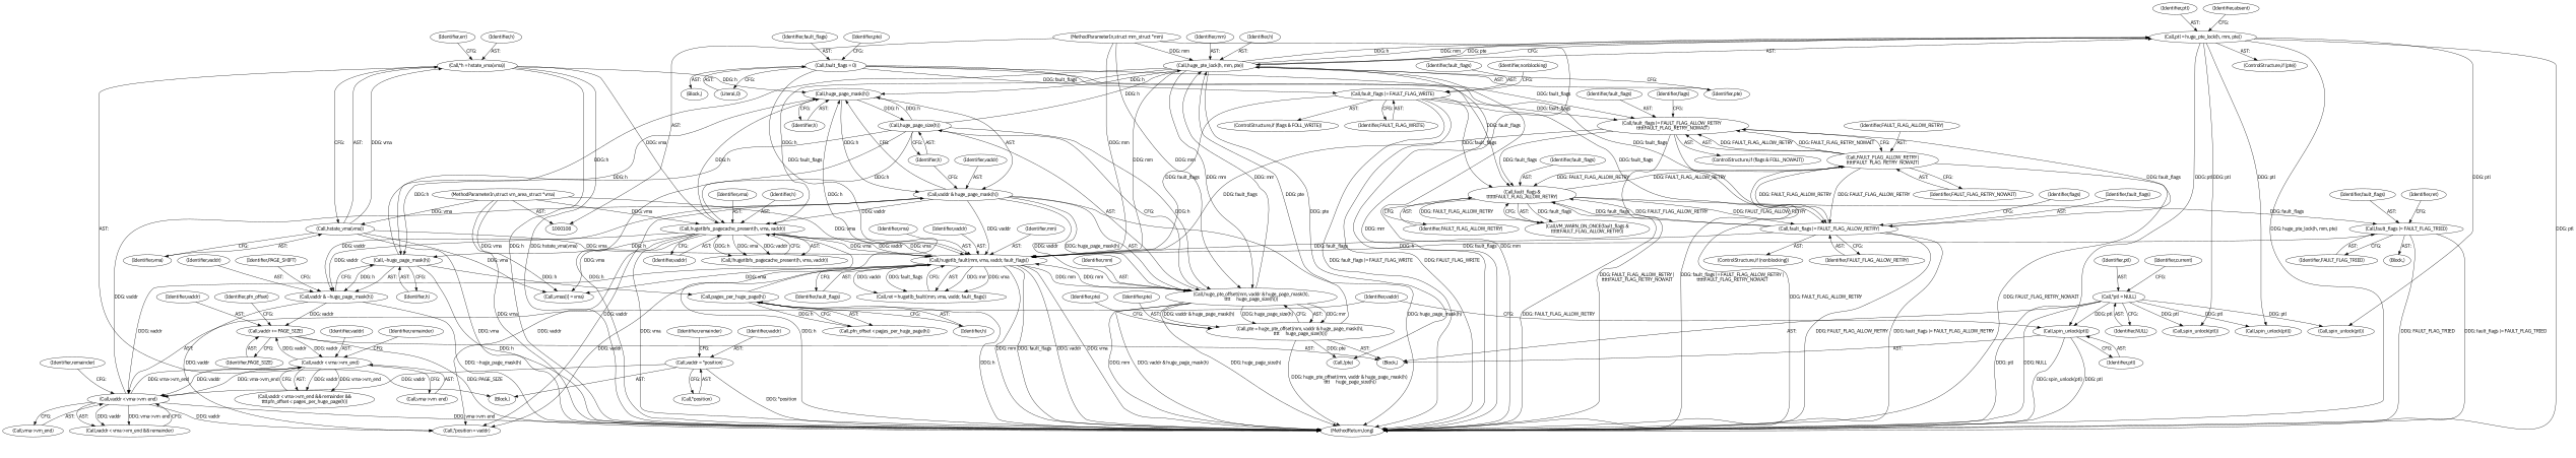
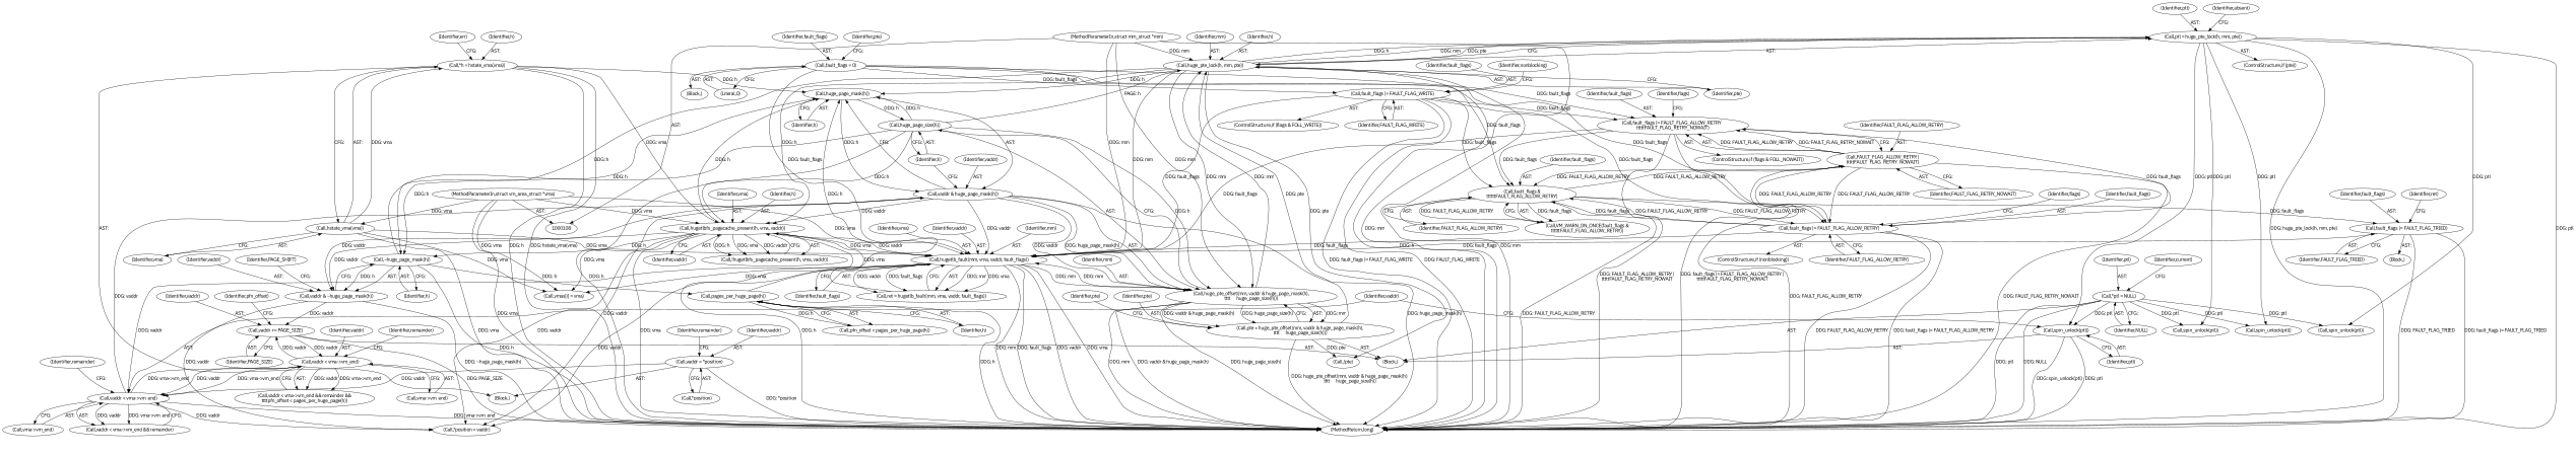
  digraph {
    fontname="IBM Plex Sans"
    node [fontname="IBM Plex Sans"]
    edge [fontname="IBM Plex Sans"]
    n1 [label="(Call,spin_unlock(ptl))"]
    n2 [label="(Block,)"]
    n3 [label="(MethodReturn,long)"]
    n4 [label="(Identifier,ptl)"]
    n5 [label="(Call,*ptl = NULL)"]
    n6 [label="(Call,spin_unlock(ptl))"]
    n7 [label="(Call,spin_unlock(ptl))"]
    n8 [label="(Identifier,NULL)"]
    n9 [label="(Call,spin_unlock(ptl))"]
    n10 [label="(Call,ptl = huge_pte_lock(h, mm, pte))"]
    n11 [label="(Call,huge_pte_lock(h, mm, pte))"]
    n12 [label="(ControlStructure,if (pte))"]
    n13 [label="(Call,huge_page_mask(h))"]
    n14 [label="(Call,~huge_page_mask(h))"]
    n15 [label="(Call,hugetlbfs_pagecache_present(h, vma, vaddr))"]
    n16 [label="(Call,hugetlb_fault(mm, vma, vaddr, fault_flags))"]
    n17 [label="(Call,huge_pte_offset(mm, vaddr & huge_page_mask(h),\n\t\t\t\t      huge_page_size(h)))"]
    n18 [label="(Call,!pte)"]
    n19 [label="(Identifier,pte)"]
    n20 [label="(Call,huge_page_size(h))"]
    n21 [label="(Call,vaddr & huge_page_mask(h))"]
    n22 [label="(Identifier,h)"]
    n23 [label="(Call,pages_per_huge_page(h))"]
    n24 [label="(Call,vaddr & ~huge_page_mask(h))"]
    n25 [label="(Identifier,h)"]
    n26 [label="(Call,vmas[i] = vma)"]
    n27 [label="(Call,!hugetlbfs_pagecache_present(h, vma, vaddr))"]
    n28 [label="(Identifier,vaddr)"]
    n29 [label="(Call,*position = vaddr)"]
    n30 [label="(Call,vaddr < vma->vm_end)"]
    n31 [label="(Call,ret = hugetlb_fault(mm, vma, vaddr, fault_flags))"]
    n32 [label="(Identifier,fault_flags)"]
    n33 [label="(Call,pte = huge_pte_offset(mm, vaddr & huge_page_mask(h),\n\t\t\t\t      huge_page_size(h)))"]
    n34 [label="(Identifier,h)"]
    n35 [label="(Call,pfn_offset < pages_per_huge_page(h))"]
    n36 [label="(Identifier,h)"]
    n37 [label="(Call,vaddr += PAGE_SIZE)"]
    n38 [label="(Call,hstate_vma(vma))"]
    n39 [label="(Call,*h = hstate_vma(vma))"]
    n40 [label="(Identifier,vma)"]
    n41 [label="(Block,)"]
    n42 [label="(MethodParameterIn,struct vm_area_struct *vma)"]
    1000108
    n44 [label="(Call,vaddr < vma->vm_end)"]
    n45 [label="(Call,vma->vm_end)"]
    n46 [label="(Call,vaddr < vma->vm_end && remainder)"]
    n47 [label="(MethodParameterIn,struct mm_struct *mm)"]
    n48 [label="(Call,vma->vm_end)"]
    n49 [label="(Call,vaddr < vma->vm_end && remainder &&\n\t\t\t\tpfn_offset < pages_per_huge_page(h))"]
    n50 [label="(Identifier,PAGE_SIZE)"]
    n51 [label="(Call,vaddr = *position)"]
    n52 [label="(Call,*position)"]
    n53 [label="(Call,fault_flags |= FAULT_FLAG_ALLOW_RETRY |\n\t\t\t\t\tFAULT_FLAG_RETRY_NOWAIT)"]
    n54 [label="(Call,FAULT_FLAG_ALLOW_RETRY |\n\t\t\t\t\tFAULT_FLAG_RETRY_NOWAIT)"]
    n55 [label="(Call,fault_flags &\n\t\t\t\t\t\tFAULT_FLAG_ALLOW_RETRY)"]
    n56 [label="(ControlStructure,if (flags & FOLL_NOWAIT))"]
    n57 [label="(Call,fault_flags |= FAULT_FLAG_ALLOW_RETRY)"]
    n58 [label="(Identifier,FAULT_FLAG_RETRY_NOWAIT)"]
    n59 [label="(Call,fault_flags |= FAULT_FLAG_TRIED)"]
    n60 [label="(Identifier,FAULT_FLAG_ALLOW_RETRY)"]
    n61 [label="(Call,VM_WARN_ON_ONCE(fault_flags &\n\t\t\t\t\t\tFAULT_FLAG_ALLOW_RETRY))"]
    n62 [label="(Call,fault_flags = 0)"]
    n63 [label="(Call,fault_flags |= FAULT_FLAG_WRITE)"]
    n64 [label="(Block,)"]
    n65 [label="(Literal,0)"]
    n66 [label="(ControlStructure,if (nonblocking))"]
    n67 [label="(Identifier,FAULT_FLAG_ALLOW_RETRY)"]
    n68 [label="(ControlStructure,if (flags & FOLL_WRITE))"]
    n69 [label="(Identifier,FAULT_FLAG_WRITE)"]
    n70 [label="(Identifier,FAULT_FLAG_TRIED)"]
    n71 [label="(Block,)"]
    n72 [label="(Identifier,vaddr)"]
    n73 [label="(Identifier,vaddr)"]
    n74 [label="(Identifier,PAGE_SHIFT)"]
    n75 [label="(Identifier,ptl)"]
    n76 [label="(Identifier,vaddr)"]
    n77 [label="(Identifier,flags)"]
    n78 [label="(Identifier,ptl)"]
    n79 [label="(Identifier,mm)"]
    n80 [label="(Identifier,remainder)"]
    n81 [label="(Identifier,vma)"]
    n82 [label="(Identifier,remainder)"]
    n83 [label="(Identifier,mm)"]
    n84 [label="(Identifier,fault_flags)"]
    n85 [label="(Identifier,vma)"]
    n86 [label="(Identifier,fault_flags)"]
    n87 [label="(Identifier,flags)"]
    n88 [label="(Identifier,pte)"]
    n89 [label="(Identifier,h)"]
    n90 [label="(Identifier,FAULT_FLAG_ALLOW_RETRY)"]
    n91 [label="(Identifier,pfn_offset)"]
    n92 [label="(Identifier,vaddr)"]
    n93 [label="(Identifier,vaddr)"]
    n94 [label="(Identifier,pte)"]
    n95 [label="(Identifier,fault_flags)"]
    n96 [label="(Identifier,mm)"]
    n97 [label="(Identifier,nonblocking)"]
    n98 [label="(Identifier,err)"]
    n99 [label="(Identifier,remainder)"]
    n100 [label="(Identifier,fault_flags)"]
    n101 [label="(Identifier,current)"]
    n102 [label="(Identifier,fault_flags)"]
    n103 [label="(Identifier,vaddr)"]
    n104 [label="(Identifier,pte)"]
    n105 [label="(Identifier,h)"]
    n106 [label="(Identifier,ret)"]
    n107 [label="(Identifier,vaddr)"]
    n108 [label="(Identifier,fault_flags)"]
    n109 [label="(Identifier,h)"]
    n110 [label="(Identifier,absent)"]
    n1 -> n2 [label="AST: "]
    n1 -> n3 [label="DDG: spin_unlock(ptl)"]
    n1 -> n3 [label="DDG: ptl"]
    n1 -> n4 [label="CFG: "]
    n4 -> n1 [label="AST: "]
    n5 -> n1 [label="DDG: ptl"]
    n5 -> n2 [label="AST: "]
    n5 -> n3 [label="DDG: ptl"]
    n5 -> n3 [label="DDG: NULL"]
    n5 -> n6 [label="DDG: ptl"]
    n5 -> n7 [label="DDG: ptl"]
    n5 -> n8 [label="CFG: "]
    n5 -> n9 [label="DDG: ptl"]
    n8 -> n5 [label="AST: "]
    n10 -> n1 [label="DDG: ptl"]
    n10 -> n3 [label="DDG: huge_pte_lock(h, mm, pte)"]
    n10 -> n3 [label="DDG: ptl"]
    n10 -> n6 [label="DDG: ptl"]
    n10 -> n7 [label="DDG: ptl"]
    n10 -> n9 [label="DDG: ptl"]
    n10 -> n11 [label="CFG: "]
    n10 -> n12 [label="AST: "]
    n11 -> n3 [label="DDG: h"]
    n11 -> n3 [label="DDG: mm"]
    n11 -> n10 [label="AST: "]
    n11 -> n10 [label="DDG: h"]
    n11 -> n10 [label="DDG: mm"]
    n11 -> n10 [label="DDG: pte"]
    n11 -> n13 [label="DDG: h"]
    n11 -> n14 [label="DDG: h"]
    n11 -> n15 [label="DDG: h"]
    n11 -> n16 [label="DDG: mm"]
    n11 -> n17 [label="DDG: mm"]
    n11 -> n18 [label="DDG: pte"]
    n11 -> n19 [label="CFG: "]
    n13 -> n20 [label="DDG: h"]
    n13 -> n21 [label="AST: "]
    n13 -> n21 [label="DDG: h"]
    n13 -> n22 [label="CFG: "]
    n14 -> n3 [label="DDG: h"]
    n14 -> n13 [label="DDG: h"]
    n14 -> n23 [label="DDG: h"]
    n14 -> n24 [label="AST: "]
    n14 -> n24 [label="DDG: h"]
    n14 -> n25 [label="CFG: "]
    n15 -> n3 [label="DDG: vma"]
    n15 -> n3 [label="DDG: h"]
    n15 -> n13 [label="DDG: h"]
    n15 -> n14 [label="DDG: h"]
    n15 -> n16 [label="DDG: vma"]
    n15 -> n16 [label="DDG: vaddr"]
    n15 -> n24 [label="DDG: vaddr"]
    n15 -> n26 [label="DDG: vma"]
    n15 -> n27 [label="AST: "]
    n15 -> n27 [label="DDG: h"]
    n15 -> n27 [label="DDG: vma"]
    n15 -> n27 [label="DDG: vaddr"]
    n15 -> n28 [label="CFG: "]
    n15 -> n29 [label="DDG: vaddr"]
    n16 -> n3 [label="DDG: fault_flags"]
    n16 -> n3 [label="DDG: vaddr"]
    n16 -> n3 [label="DDG: vma"]
    n16 -> n3 [label="DDG: mm"]
-   n16 -> n15 [label="DDG: vma"]
+   n31 -> n15 [label="DDG: vma"]
    n16 -> n17 [label="DDG: mm"]
    n16 -> n26 [label="DDG: vma"]
    n16 -> n29 [label="DDG: vaddr"]
    n16 -> n30 [label="DDG: vaddr"]
    n16 -> n31 [label="AST: "]
    n16 -> n31 [label="DDG: mm"]
    n16 -> n31 [label="DDG: vma"]
    n16 -> n31 [label="DDG: vaddr"]
    n16 -> n31 [label="DDG: fault_flags"]
    n16 -> n32 [label="CFG: "]
    n17 -> n3 [label="DDG: vaddr & huge_page_mask(h)"]
    n17 -> n3 [label="DDG: huge_page_size(h)"]
    n17 -> n3 [label="DDG: mm"]
    n17 -> n11 [label="DDG: mm"]
    n17 -> n16 [label="DDG: mm"]
    n17 -> n20 [label="CFG: "]
    n17 -> n33 [label="AST: "]
    n17 -> n33 [label="DDG: mm"]
    n17 -> n33 [label="DDG: vaddr & huge_page_mask(h)"]
    n17 -> n33 [label="DDG: huge_page_size(h)"]
    n19 -> n11 [label="AST: "]
    n20 -> n3 [label="DDG: h"]
-   n20 -> n11 [label="DDG: h"]
+   n20 -> n11 [label="PAGE: h"]
    n20 -> n13 [label="DDG: h"]
    n20 -> n14 [label="DDG: h"]
    n20 -> n15 [label="DDG: h"]
    n20 -> n17 [label="AST: "]
    n20 -> n17 [label="DDG: h"]
    n20 -> n34 [label="CFG: "]
    n21 -> n3 [label="DDG: huge_page_mask(h)"]
    n21 -> n13 [label="CFG: "]
    n21 -> n15 [label="DDG: vaddr"]
    n21 -> n16 [label="DDG: vaddr"]
    n21 -> n17 [label="AST: "]
    n21 -> n17 [label="DDG: vaddr"]
    n21 -> n17 [label="DDG: huge_page_mask(h)"]
    n21 -> n24 [label="DDG: vaddr"]
    n21 -> n29 [label="DDG: vaddr"]
    n22 -> n13 [label="AST: "]
    n23 -> n3 [label="DDG: h"]
    n23 -> n13 [label="DDG: h"]
    n23 -> n35 [label="AST: "]
    n23 -> n35 [label="DDG: h"]
    n23 -> n36 [label="CFG: "]
    n24 -> n3 [label="DDG: ~huge_page_mask(h)"]
    n24 -> n14 [label="CFG: "]
    n24 -> n29 [label="DDG: vaddr"]
    n24 -> n37 [label="DDG: vaddr"]
    n25 -> n14 [label="AST: "]
    n27 -> n15 [label="CFG: "]
    n28 -> n15 [label="AST: "]
    n30 -> n3 [label="DDG: vma->vm_end"]
    n30 -> n21 [label="DDG: vaddr"]
    n30 -> n29 [label="DDG: vaddr"]
    n30 -> n44 [label="DDG: vma->vm_end"]
    n30 -> n45 [label="CFG: "]
    n30 -> n46 [label="AST: "]
    n30 -> n46 [label="DDG: vaddr"]
    n30 -> n46 [label="DDG: vma->vm_end"]
    n31 -> n16 [label="CFG: "]
    n32 -> n16 [label="AST: "]
    n33 -> n2 [label="AST: "]
    n33 -> n3 [label="DDG: huge_pte_offset(mm, vaddr & huge_page_mask(h),\n\t\t\t\t      huge_page_size(h))"]
    n33 -> n11 [label="DDG: pte"]
    n33 -> n17 [label="CFG: "]
    n33 -> n18 [label="DDG: pte"]
    n34 -> n20 [label="AST: "]
    n34 -> n21 [label="CFG: "]
    n35 -> n23 [label="CFG: "]
    n36 -> n23 [label="AST: "]
    n37 -> n2 [label="AST: "]
    n37 -> n3 [label="DDG: PAGE_SIZE"]
    n37 -> n44 [label="DDG: vaddr"]
    n37 -> n50 [label="CFG: "]
    n38 -> n3 [label="DDG: vma"]
    n38 -> n16 [label="DDG: vma"]
    n38 -> n26 [label="DDG: vma"]
    n38 -> n39 [label="AST: "]
    n38 -> n39 [label="DDG: vma"]
    n38 -> n40 [label="CFG: "]
    n39 -> n3 [label="DDG: h"]
    n39 -> n3 [label="DDG: hstate_vma(vma)"]
    n39 -> n13 [label="DDG: h"]
    n39 -> n15 [label="DDG: vma"]
    n39 -> n38 [label="CFG: "]
    n39 -> n41 [label="AST: "]
    n40 -> n38 [label="AST: "]
    n42 -> n3 [label="DDG: vma"]
    n42 -> n15 [label="DDG: vma"]
    n42 -> n16 [label="DDG: vma"]
    n42 -> n26 [label="DDG: vma"]
    n42 -> n38 [label="DDG: vma"]
    n42 -> 1000108 [label="AST: "]
    n44 -> n30 [label="DDG: vaddr"]
    n44 -> n30 [label="DDG: vma->vm_end"]
    n44 -> n37 [label="DDG: vaddr"]
    n44 -> n48 [label="CFG: "]
    n44 -> n49 [label="AST: "]
    n44 -> n49 [label="DDG: vaddr"]
    n44 -> n49 [label="DDG: vma->vm_end"]
    n45 -> n30 [label="AST: "]
    n46 -> n30 [label="CFG: "]
    n47 -> n3 [label="DDG: mm"]
    n47 -> n11 [label="DDG: mm"]
    n47 -> n16 [label="DDG: mm"]
    n47 -> n17 [label="DDG: mm"]
    n47 -> 1000108 [label="AST: "]
    n48 -> n44 [label="AST: "]
    n49 -> n44 [label="CFG: "]
    n50 -> n37 [label="AST: "]
    n51 -> n3 [label="DDG: *position"]
    n51 -> n30 [label="DDG: vaddr"]
    n51 -> n41 [label="AST: "]
    n51 -> n52 [label="CFG: "]
    n52 -> n51 [label="AST: "]
    n53 -> n3 [label="DDG: FAULT_FLAG_ALLOW_RETRY |\n\t\t\t\t\tFAULT_FLAG_RETRY_NOWAIT"]
    n53 -> n3 [label="DDG: fault_flags |= FAULT_FLAG_ALLOW_RETRY |\n\t\t\t\t\tFAULT_FLAG_RETRY_NOWAIT"]
    n53 -> n16 [label="DDG: fault_flags"]
    n53 -> n54 [label="CFG: "]
    n53 -> n55 [label="DDG: fault_flags"]
    n53 -> n56 [label="AST: "]
    n54 -> n3 [label="DDG: FAULT_FLAG_ALLOW_RETRY"]
    n54 -> n3 [label="DDG: FAULT_FLAG_RETRY_NOWAIT"]
    n54 -> n53 [label="AST: "]
    n54 -> n53 [label="DDG: FAULT_FLAG_ALLOW_RETRY"]
    n54 -> n53 [label="DDG: FAULT_FLAG_RETRY_NOWAIT"]
    n54 -> n55 [label="DDG: FAULT_FLAG_ALLOW_RETRY"]
    n54 -> n57 [label="DDG: FAULT_FLAG_ALLOW_RETRY"]
    n54 -> n58 [label="CFG: "]
    n55 -> n3 [label="DDG: FAULT_FLAG_ALLOW_RETRY"]
    n55 -> n54 [label="DDG: FAULT_FLAG_ALLOW_RETRY"]
    n55 -> n57 [label="DDG: FAULT_FLAG_ALLOW_RETRY"]
    n55 -> n59 [label="DDG: fault_flags"]
    n55 -> n60 [label="CFG: "]
    n55 -> n61 [label="AST: "]
    n55 -> n61 [label="DDG: fault_flags"]
    n55 -> n61 [label="DDG: FAULT_FLAG_ALLOW_RETRY"]
    n57 -> n3 [label="DDG: fault_flags |= FAULT_FLAG_ALLOW_RETRY"]
    n57 -> n3 [label="DDG: FAULT_FLAG_ALLOW_RETRY"]
    n57 -> n16 [label="DDG: fault_flags"]
    n57 -> n53 [label="DDG: fault_flags"]
    n57 -> n54 [label="DDG: FAULT_FLAG_ALLOW_RETRY"]
    n57 -> n55 [label="DDG: fault_flags"]
    n57 -> n55 [label="DDG: FAULT_FLAG_ALLOW_RETRY"]
    n57 -> n66 [label="AST: "]
    n57 -> n67 [label="CFG: "]
    n58 -> n54 [label="AST: "]
    n59 -> n3 [label="DDG: FAULT_FLAG_TRIED"]
    n59 -> n3 [label="DDG: fault_flags |= FAULT_FLAG_TRIED"]
    n59 -> n16 [label="DDG: fault_flags"]
    n59 -> n70 [label="CFG: "]
    n59 -> n71 [label="AST: "]
    n60 -> n55 [label="AST: "]
    n61 -> n55 [label="CFG: "]
    n62 -> n16 [label="DDG: fault_flags"]
    n62 -> n53 [label="DDG: fault_flags"]
    n62 -> n55 [label="DDG: fault_flags"]
    n62 -> n57 [label="DDG: fault_flags"]
    n62 -> n63 [label="DDG: fault_flags"]
    n62 -> n64 [label="AST: "]
    n62 -> n65 [label="CFG: "]
    n63 -> n3 [label="DDG: fault_flags |= FAULT_FLAG_WRITE"]
    n63 -> n3 [label="DDG: FAULT_FLAG_WRITE"]
    n63 -> n16 [label="DDG: fault_flags"]
    n63 -> n53 [label="DDG: fault_flags"]
    n63 -> n55 [label="DDG: fault_flags"]
    n63 -> n57 [label="DDG: fault_flags"]
    n63 -> n68 [label="AST: "]
    n63 -> n69 [label="CFG: "]
    n65 -> n62 [label="AST: "]
    n67 -> n57 [label="AST: "]
    n69 -> n63 [label="AST: "]
    n70 -> n59 [label="AST: "]
    n72 -> n37 [label="AST: "]
    n73 -> n21 [label="AST: "]
    n74 -> n24 [label="CFG: "]
    n75 -> n5 [label="AST: "]
    n76 -> n24 [label="AST: "]
    n77 -> n53 [label="CFG: "]
    n78 -> n10 [label="AST: "]
    n79 -> n16 [label="AST: "]
    n80 -> n44 [label="CFG: "]
    n81 -> n16 [label="AST: "]
    n82 -> n30 [label="CFG: "]
    n83 -> n17 [label="AST: "]
    n84 -> n53 [label="AST: "]
    n85 -> n15 [label="AST: "]
    n86 -> n59 [label="AST: "]
    n87 -> n57 [label="CFG: "]
    n88 -> n33 [label="AST: "]
    n89 -> n15 [label="AST: "]
    n90 -> n54 [label="AST: "]
    n91 -> n37 [label="CFG: "]
    n92 -> n16 [label="AST: "]
    n93 -> n51 [label="AST: "]
    n94 -> n62 [label="CFG: "]
    n95 -> n63 [label="AST: "]
    n96 -> n11 [label="AST: "]
    n97 -> n63 [label="CFG: "]
    n98 -> n39 [label="CFG: "]
    n99 -> n51 [label="CFG: "]
    n100 -> n62 [label="AST: "]
    n101 -> n5 [label="CFG: "]
    n102 -> n57 [label="AST: "]
    n103 -> n44 [label="AST: "]
    n104 -> n33 [label="CFG: "]
    n105 -> n11 [label="AST: "]
    n106 -> n59 [label="CFG: "]
    n107 -> n1 [label="CFG: "]
    n107 -> n30 [label="AST: "]
    n108 -> n55 [label="AST: "]
    n109 -> n39 [label="AST: "]
    n110 -> n10 [label="CFG: "]
  }
